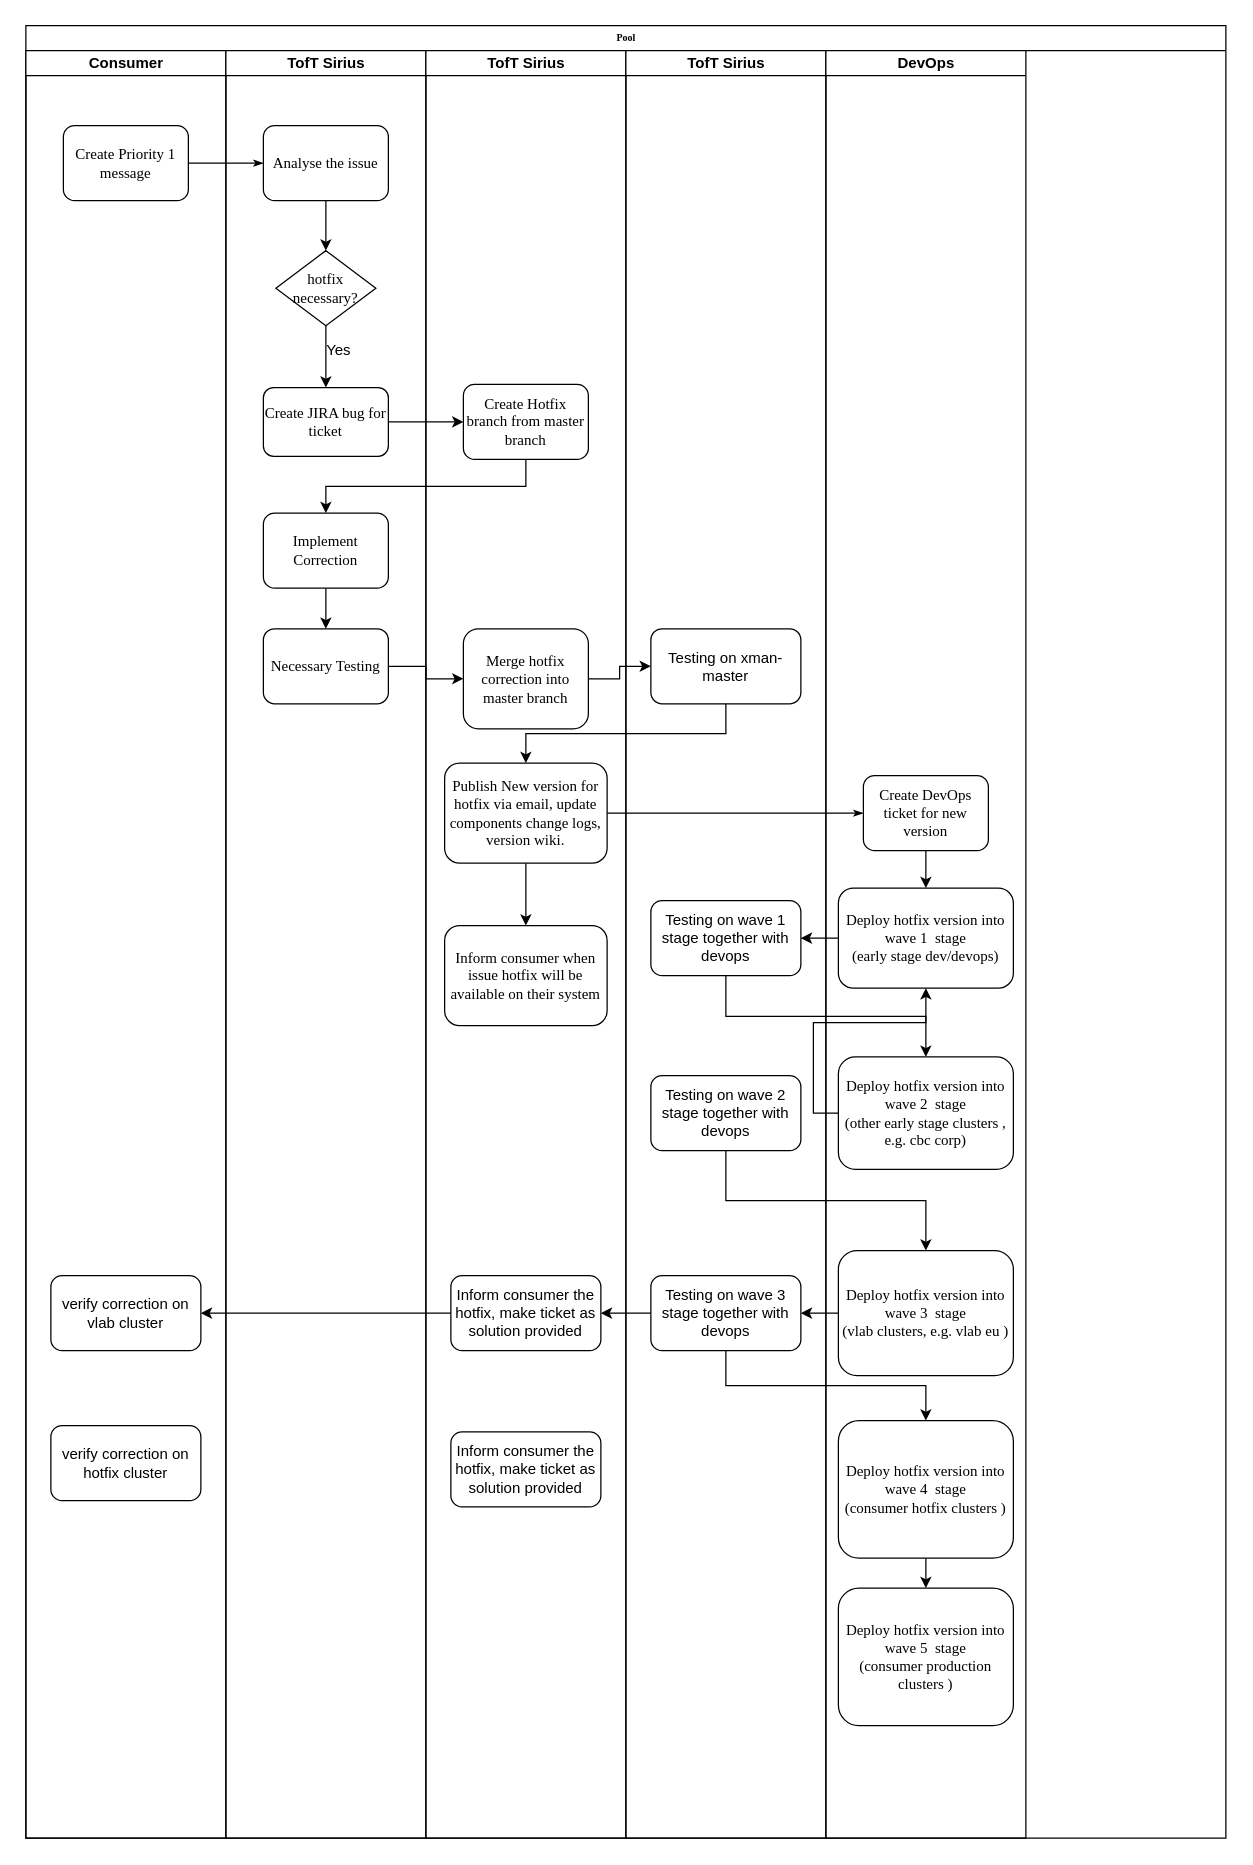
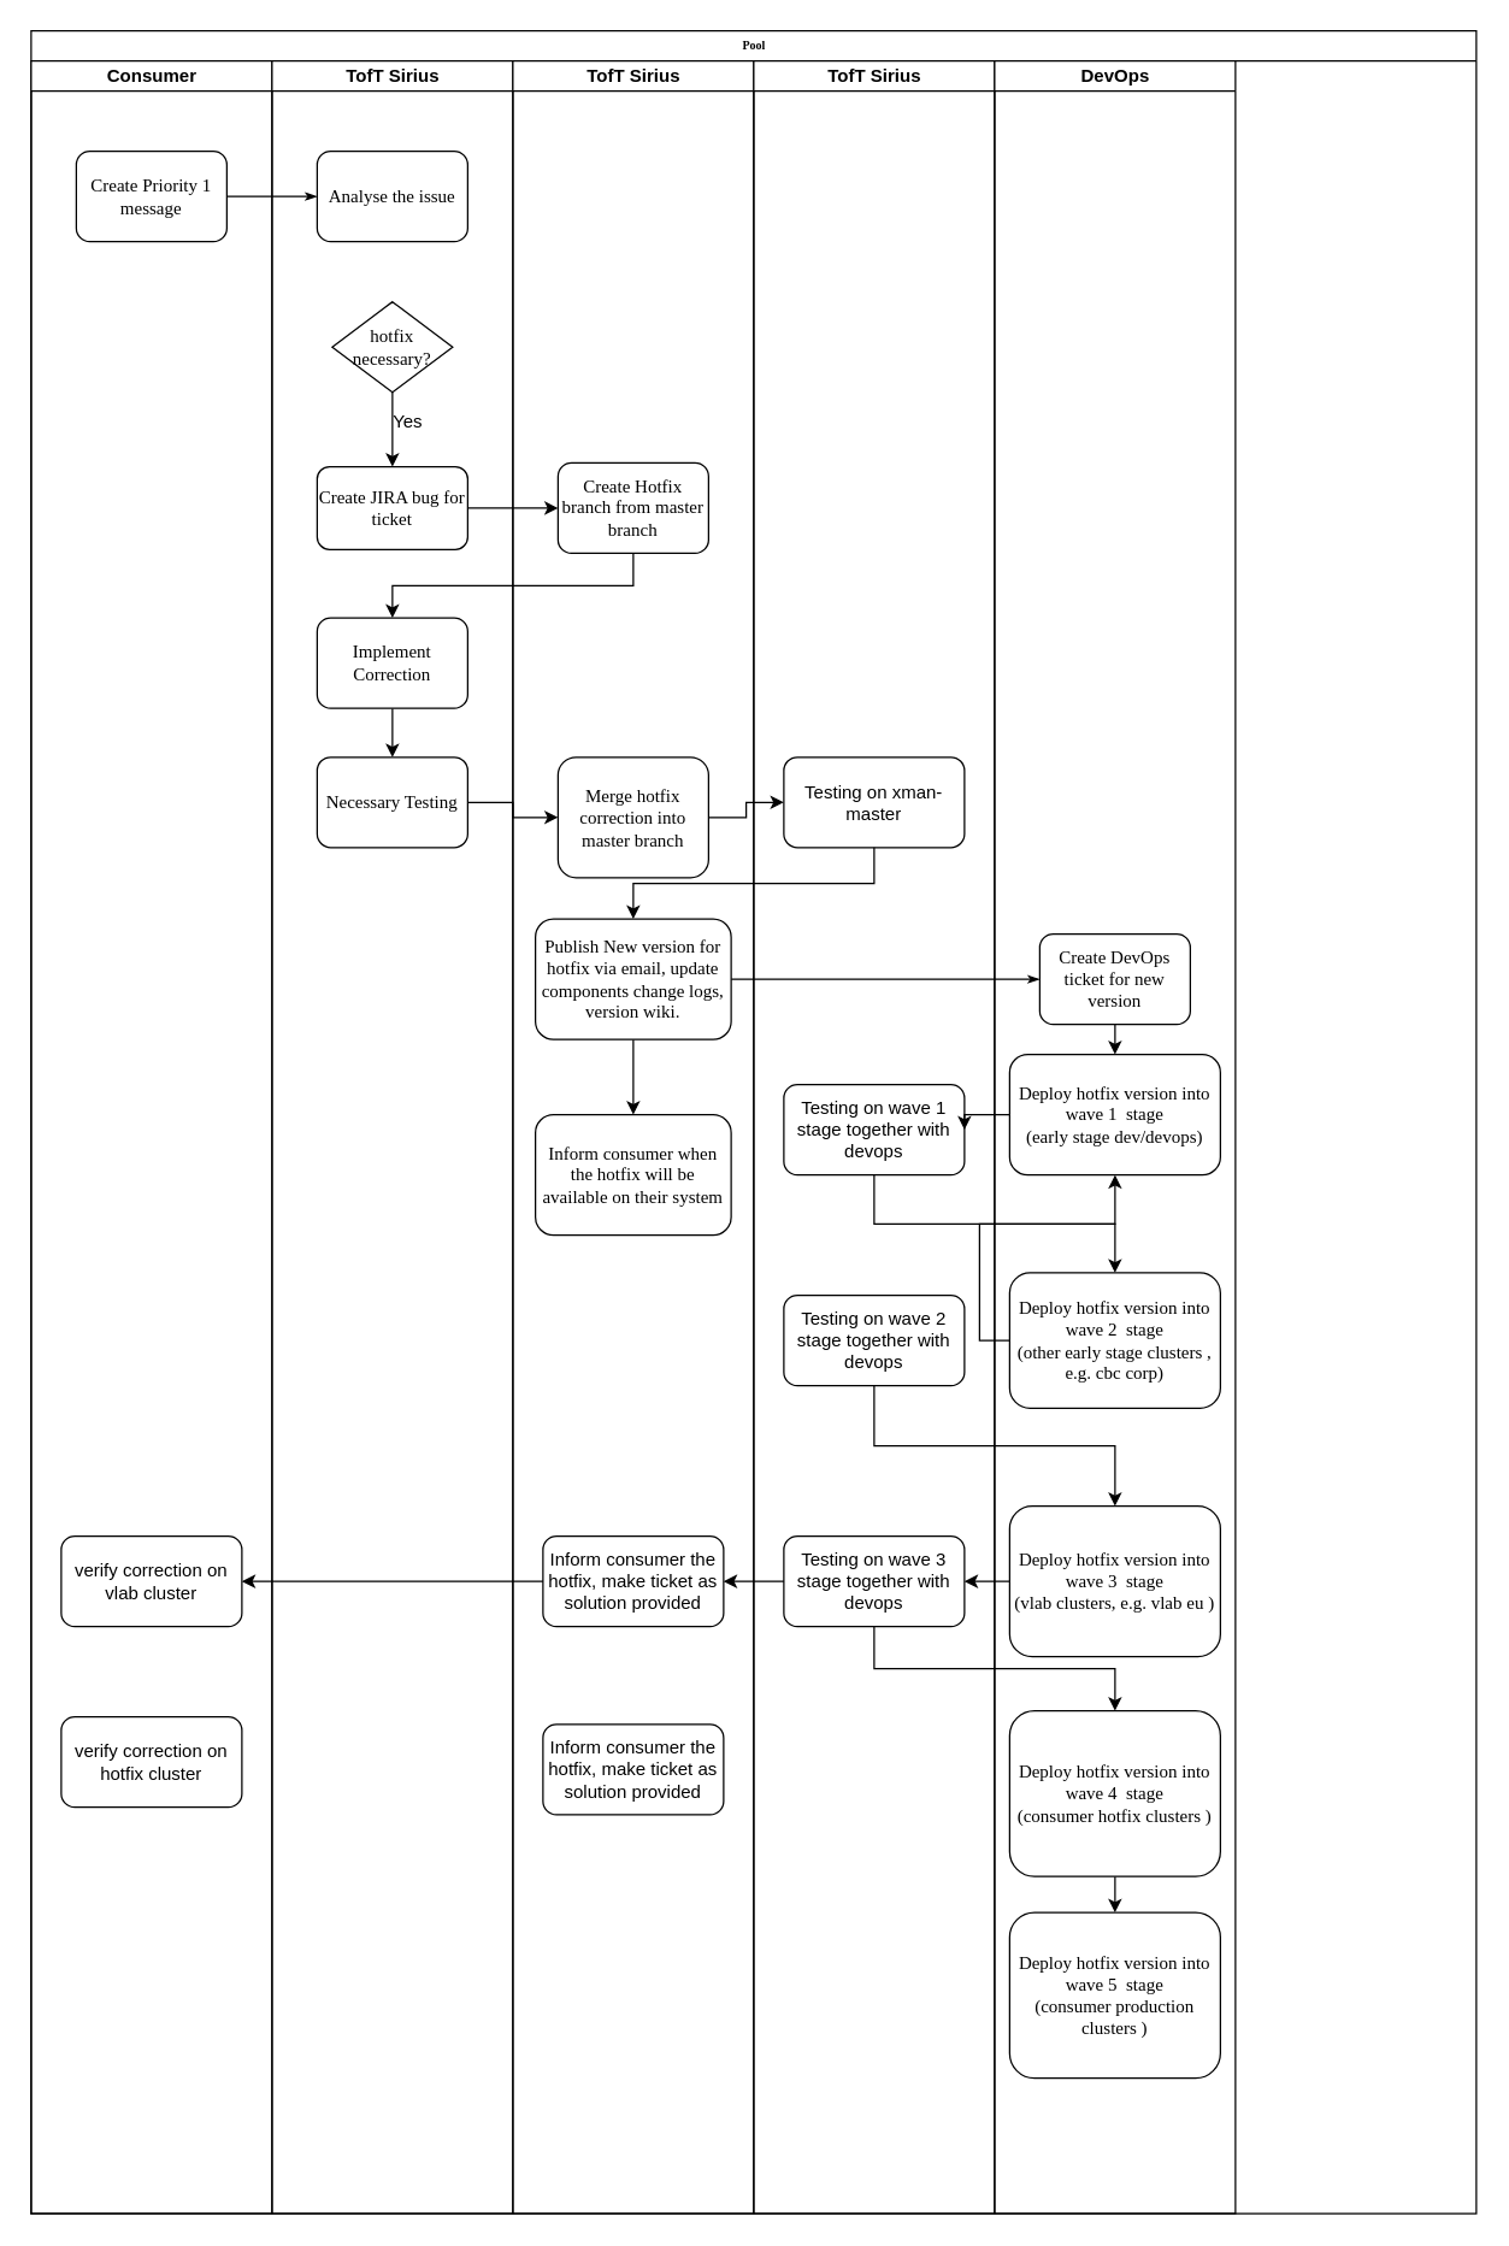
  <mxCell id="0" />
  <mxCell id="1" parent="0" />
  <mxCell id="2" value="Pool" style="swimlane;html=1;childLayout=stackLayout;startSize=20;rounded=0;shadow=0;labelBackgroundColor=none;strokeWidth=1;fontFamily=Verdana;fontSize=8;align=center;" parent="1" vertex="1"><mxGeometry x="20" y="20" width="960" height="1450" as="geometry" /></mxCell>
  <mxCell id="3" value="Consumer" style="swimlane;html=1;startSize=20;" parent="2" vertex="1"><mxGeometry y="20" width="160" height="1430" as="geometry" /></mxCell>
  <mxCell id="4" value="&lt;font style=&quot;font-size: 12px&quot;&gt;Create Priority 1 message&lt;/font&gt;" style="rounded=1;whiteSpace=wrap;html=1;shadow=0;labelBackgroundColor=none;strokeWidth=1;fontFamily=Verdana;fontSize=8;align=center;" parent="3" vertex="1"><mxGeometry x="30" y="60" width="100" height="60" as="geometry" /></mxCell>
  <mxCell id="5" value="verify correction on vlab cluster" style="rounded=1;whiteSpace=wrap;html=1;" vertex="1" parent="3"><mxGeometry x="20" y="980" width="120" height="60" as="geometry" /></mxCell>
  <mxCell id="6" value="verify correction on hotfix cluster" style="rounded=1;whiteSpace=wrap;html=1;" vertex="1" parent="3"><mxGeometry x="20" y="1100" width="120" height="60" as="geometry" /></mxCell>
  <mxCell id="7" style="edgeStyle=orthogonalEdgeStyle;rounded=1;html=1;labelBackgroundColor=none;startArrow=none;startFill=0;startSize=5;endArrow=classicThin;endFill=1;endSize=5;jettySize=auto;orthogonalLoop=1;strokeWidth=1;fontFamily=Verdana;fontSize=8;entryX=0;entryY=0.5;entryDx=0;entryDy=0;" parent="2" source="4" target="12" edge="1"><mxGeometry relative="1" as="geometry" /></mxCell>
  <mxCell id="8" style="edgeStyle=orthogonalEdgeStyle;rounded=1;html=1;labelBackgroundColor=none;startArrow=none;startFill=0;startSize=5;endArrow=classicThin;endFill=1;endSize=5;jettySize=auto;orthogonalLoop=1;strokeWidth=1;fontFamily=Verdana;fontSize=8;entryX=0;entryY=0.5;entryDx=0;entryDy=0;" parent="2" source="22" target="34" edge="1"><mxGeometry relative="1" as="geometry"><mxPoint x="510" y="610" as="targetPoint" /></mxGeometry></mxCell>
  <mxCell id="9" value="TofT Sirius" style="swimlane;html=1;startSize=20;" parent="2" vertex="1"><mxGeometry x="160" y="20" width="160" height="1430" as="geometry" /></mxCell>
  <mxCell id="10" value="&lt;font style=&quot;font-size: 12px&quot;&gt;Create JIRA bug for ticket&lt;/font&gt;" style="rounded=1;whiteSpace=wrap;html=1;shadow=0;labelBackgroundColor=none;strokeWidth=1;fontFamily=Verdana;fontSize=8;align=center;" parent="9" vertex="1"><mxGeometry x="30" y="269.5" width="100" height="55" as="geometry" /></mxCell>
- <mxCell id="11" style="edgeStyle=orthogonalEdgeStyle;rounded=0;orthogonalLoop=1;jettySize=auto;html=1;exitX=0.5;exitY=1;exitDx=0;exitDy=0;entryX=0.5;entryY=0;entryDx=0;entryDy=0;" edge="1" parent="9" source="12" target="14"><mxGeometry relative="1" as="geometry" /></mxCell>
  <mxCell id="12" value="&lt;font style=&quot;font-size: 12px&quot;&gt;Analyse the issue&lt;/font&gt;" style="rounded=1;whiteSpace=wrap;html=1;shadow=0;labelBackgroundColor=none;strokeWidth=1;fontFamily=Verdana;fontSize=8;align=center;" vertex="1" parent="9"><mxGeometry x="30" y="60" width="100" height="60" as="geometry" /></mxCell>
  <mxCell id="13" style="edgeStyle=orthogonalEdgeStyle;rounded=0;orthogonalLoop=1;jettySize=auto;html=1;exitX=0.5;exitY=1;exitDx=0;exitDy=0;entryX=0.5;entryY=0;entryDx=0;entryDy=0;" edge="1" parent="9" source="14" target="10"><mxGeometry relative="1" as="geometry" /></mxCell>
  <mxCell id="14" value="&lt;font style=&quot;font-size: 12px&quot;&gt;hotfix necessary?&lt;/font&gt;" style="rhombus;whiteSpace=wrap;html=1;rounded=0;shadow=0;labelBackgroundColor=none;strokeWidth=1;fontFamily=Verdana;fontSize=8;align=center;" vertex="1" parent="9"><mxGeometry x="40" y="160" width="80" height="60" as="geometry" /></mxCell>
  <mxCell id="15" value="Yes" style="text;html=1;resizable=0;autosize=1;align=center;verticalAlign=middle;points=[];fillColor=none;strokeColor=none;rounded=0;" vertex="1" parent="9"><mxGeometry x="70" y="230" width="40" height="20" as="geometry" /></mxCell>
  <mxCell id="16" style="edgeStyle=orthogonalEdgeStyle;rounded=0;orthogonalLoop=1;jettySize=auto;html=1;exitX=0.5;exitY=1;exitDx=0;exitDy=0;entryX=0.5;entryY=0;entryDx=0;entryDy=0;" edge="1" parent="9" source="17" target="18"><mxGeometry relative="1" as="geometry" /></mxCell>
  <mxCell id="17" value="&lt;font style=&quot;font-size: 12px&quot;&gt;Implement Correction&lt;/font&gt;" style="rounded=1;whiteSpace=wrap;html=1;shadow=0;labelBackgroundColor=none;strokeWidth=1;fontFamily=Verdana;fontSize=8;align=center;" vertex="1" parent="9"><mxGeometry x="30" y="370" width="100" height="60" as="geometry" /></mxCell>
  <mxCell id="18" value="&lt;font style=&quot;font-size: 12px&quot;&gt;Necessary Testing&lt;/font&gt;" style="rounded=1;whiteSpace=wrap;html=1;shadow=0;labelBackgroundColor=none;strokeWidth=1;fontFamily=Verdana;fontSize=8;align=center;" vertex="1" parent="9"><mxGeometry x="30" y="462.5" width="100" height="60" as="geometry" /></mxCell>
  <mxCell id="19" value="TofT Sirius" style="swimlane;html=1;startSize=20;" parent="2" vertex="1"><mxGeometry x="320" y="20" width="160" height="1430" as="geometry" /></mxCell>
  <mxCell id="20" value="&lt;font style=&quot;font-size: 12px&quot;&gt;Merge hotfix correction into master branch&lt;/font&gt;" style="rounded=1;whiteSpace=wrap;html=1;shadow=0;labelBackgroundColor=none;strokeWidth=1;fontFamily=Verdana;fontSize=8;align=center;" parent="19" vertex="1"><mxGeometry x="30" y="462.5" width="100" height="80" as="geometry" /></mxCell>
  <mxCell id="21" style="edgeStyle=orthogonalEdgeStyle;rounded=0;orthogonalLoop=1;jettySize=auto;html=1;exitX=0.5;exitY=1;exitDx=0;exitDy=0;entryX=0.5;entryY=0;entryDx=0;entryDy=0;" edge="1" parent="19" source="22" target="26"><mxGeometry relative="1" as="geometry" /></mxCell>
  <mxCell id="22" value="&lt;font style=&quot;font-size: 12px&quot;&gt;Publish New version for hotfix via email, update components change logs, version wiki.&lt;/font&gt;" style="rounded=1;whiteSpace=wrap;html=1;shadow=0;labelBackgroundColor=none;strokeWidth=1;fontFamily=Verdana;fontSize=8;align=center;" parent="19" vertex="1"><mxGeometry x="15" y="570" width="130" height="80" as="geometry" /></mxCell>
  <mxCell id="23" value="&lt;font style=&quot;font-size: 12px&quot;&gt;Create Hotfix branch from master branch&lt;/font&gt;" style="rounded=1;whiteSpace=wrap;html=1;shadow=0;labelBackgroundColor=none;strokeWidth=1;fontFamily=Verdana;fontSize=8;align=center;" parent="19" vertex="1"><mxGeometry x="30" y="267" width="100" height="60" as="geometry" /></mxCell>
  <mxCell id="24" value="Inform consumer the hotfix, make ticket as solution provided" style="rounded=1;whiteSpace=wrap;html=1;" vertex="1" parent="19"><mxGeometry x="20" y="980" width="120" height="60" as="geometry" /></mxCell>
  <mxCell id="25" value="Inform consumer the hotfix, make ticket as solution provided" style="rounded=1;whiteSpace=wrap;html=1;" vertex="1" parent="19"><mxGeometry x="20" y="1105" width="120" height="60" as="geometry" /></mxCell>
- <mxCell id="26" value="&lt;font style=&quot;font-size: 12px&quot;&gt;Inform consumer when issue hotfix will be available on their system&lt;/font&gt;" style="rounded=1;whiteSpace=wrap;html=1;shadow=0;labelBackgroundColor=none;strokeWidth=1;fontFamily=Verdana;fontSize=8;align=center;" vertex="1" parent="19"><mxGeometry x="15" y="700" width="130" height="80" as="geometry" /></mxCell>
+ <mxCell id="26" value="&lt;font style=&quot;font-size: 12px&quot;&gt;Inform consumer when the hotfix will be available on their system&lt;/font&gt;" style="rounded=1;whiteSpace=wrap;html=1;shadow=0;labelBackgroundColor=none;strokeWidth=1;fontFamily=Verdana;fontSize=8;align=center;" vertex="1" parent="19"><mxGeometry x="15" y="700" width="130" height="80" as="geometry" /></mxCell>
  <mxCell id="27" value="" style="edgeStyle=orthogonalEdgeStyle;rounded=0;orthogonalLoop=1;jettySize=auto;html=1;exitX=1;exitY=0.5;exitDx=0;exitDy=0;entryX=0;entryY=0.5;entryDx=0;entryDy=0;" edge="1" parent="2" source="10" target="23"><mxGeometry relative="1" as="geometry" /></mxCell>
  <mxCell id="28" value="TofT Sirius" style="swimlane;html=1;startSize=20;" parent="2" vertex="1"><mxGeometry x="480" y="20" width="160" height="1430" as="geometry" /></mxCell>
  <mxCell id="29" value="Testing on xman-master" style="rounded=1;whiteSpace=wrap;html=1;" vertex="1" parent="28"><mxGeometry x="20" y="462.5" width="120" height="60" as="geometry" /></mxCell>
  <mxCell id="30" value="Testing on wave 1 stage together with devops" style="rounded=1;whiteSpace=wrap;html=1;" vertex="1" parent="28"><mxGeometry x="20" y="680" width="120" height="60" as="geometry" /></mxCell>
  <mxCell id="31" value="Testing on wave 3 stage together with devops" style="rounded=1;whiteSpace=wrap;html=1;" vertex="1" parent="28"><mxGeometry x="20" y="980" width="120" height="60" as="geometry" /></mxCell>
  <mxCell id="32" value="DevOps" style="swimlane;html=1;startSize=20;" vertex="1" parent="2"><mxGeometry x="640" y="20" width="160" height="1430" as="geometry" /></mxCell>
  <mxCell id="33" style="edgeStyle=orthogonalEdgeStyle;rounded=0;orthogonalLoop=1;jettySize=auto;html=1;exitX=0.5;exitY=1;exitDx=0;exitDy=0;entryX=0.5;entryY=0;entryDx=0;entryDy=0;" edge="1" parent="32" source="34" target="35"><mxGeometry relative="1" as="geometry" /></mxCell>
  <mxCell id="34" value="&lt;font style=&quot;font-size: 12px&quot;&gt;Create DevOps ticket for new version&lt;/font&gt;" style="rounded=1;whiteSpace=wrap;html=1;shadow=0;labelBackgroundColor=none;strokeWidth=1;fontFamily=Verdana;fontSize=8;align=center;" vertex="1" parent="32"><mxGeometry x="30" y="580" width="100" height="60" as="geometry" /></mxCell>
- <mxCell id="35" value="&lt;font style=&quot;font-size: 12px&quot;&gt;Deploy hotfix version into wave 1&amp;nbsp; stage&lt;br&gt;&lt;/font&gt;&lt;font style=&quot;font-size: 12px&quot;&gt;(early stage dev/devops)&lt;/font&gt;" style="rounded=1;whiteSpace=wrap;html=1;shadow=0;labelBackgroundColor=none;strokeWidth=1;fontFamily=Verdana;fontSize=8;align=center;" vertex="1" parent="32"><mxGeometry x="10" y="670" width="140" height="80" as="geometry" /></mxCell>
+ <mxCell id="35" value="&lt;font style=&quot;font-size: 12px&quot;&gt;Deploy hotfix version into wave 1&amp;nbsp; stage&lt;br&gt;&lt;/font&gt;&lt;font style=&quot;font-size: 12px&quot;&gt;(early stage dev/devops)&lt;/font&gt;" style="rounded=1;whiteSpace=wrap;html=1;shadow=0;labelBackgroundColor=none;strokeWidth=1;fontFamily=Verdana;fontSize=8;align=center;" vertex="1" parent="32"><mxGeometry x="10" y="660" width="140" height="80" as="geometry" /></mxCell>
  <mxCell id="36" style="edgeStyle=orthogonalEdgeStyle;rounded=0;orthogonalLoop=1;jettySize=auto;html=1;exitX=0.5;exitY=1;exitDx=0;exitDy=0;" edge="1" parent="32" source="37" target="40"><mxGeometry relative="1" as="geometry"><mxPoint x="-80" y="935" as="sourcePoint" /></mxGeometry></mxCell>
  <mxCell id="37" value="Testing on wave 2 stage together with devops" style="rounded=1;whiteSpace=wrap;html=1;" vertex="1" parent="32"><mxGeometry x="-140" y="820" width="120" height="60" as="geometry" /></mxCell>
  <mxCell id="38" style="edgeStyle=orthogonalEdgeStyle;rounded=0;orthogonalLoop=1;jettySize=auto;html=1;exitX=0;exitY=0.5;exitDx=0;exitDy=0;" edge="1" parent="32" source="39" target="35"><mxGeometry relative="1" as="geometry" /></mxCell>
  <mxCell id="39" value="&lt;font style=&quot;font-size: 12px&quot;&gt;Deploy hotfix version into wave 2&amp;nbsp; stage&lt;br&gt;&lt;/font&gt;&lt;font style=&quot;font-size: 12px&quot;&gt;(other early stage clusters , e.g. cbc corp)&lt;/font&gt;" style="rounded=1;whiteSpace=wrap;html=1;shadow=0;labelBackgroundColor=none;strokeWidth=1;fontFamily=Verdana;fontSize=8;align=center;" vertex="1" parent="32"><mxGeometry x="10" y="805" width="140" height="90" as="geometry" /></mxCell>
  <mxCell id="40" value="&lt;font style=&quot;font-size: 12px&quot;&gt;Deploy hotfix version into wave 3&amp;nbsp; stage&lt;br&gt;&lt;/font&gt;&lt;font style=&quot;font-size: 12px&quot;&gt;(vlab clusters, e.g. vlab eu )&lt;/font&gt;" style="rounded=1;whiteSpace=wrap;html=1;shadow=0;labelBackgroundColor=none;strokeWidth=1;fontFamily=Verdana;fontSize=8;align=center;" vertex="1" parent="32"><mxGeometry x="10" y="960" width="140" height="100" as="geometry" /></mxCell>
  <mxCell id="41" style="edgeStyle=orthogonalEdgeStyle;rounded=0;orthogonalLoop=1;jettySize=auto;html=1;exitX=0.5;exitY=1;exitDx=0;exitDy=0;entryX=0.5;entryY=0;entryDx=0;entryDy=0;" edge="1" parent="32" source="42" target="43"><mxGeometry relative="1" as="geometry" /></mxCell>
  <mxCell id="42" value="&lt;font style=&quot;font-size: 12px&quot;&gt;Deploy hotfix version into wave 4&amp;nbsp; stage&lt;br&gt;&lt;/font&gt;&lt;font style=&quot;font-size: 12px&quot;&gt;(consumer hotfix clusters )&lt;/font&gt;" style="rounded=1;whiteSpace=wrap;html=1;shadow=0;labelBackgroundColor=none;strokeWidth=1;fontFamily=Verdana;fontSize=8;align=center;" vertex="1" parent="32"><mxGeometry x="10" y="1096" width="140" height="110" as="geometry" /></mxCell>
  <mxCell id="43" value="&lt;font style=&quot;font-size: 12px&quot;&gt;Deploy hotfix version into wave 5&amp;nbsp; stage&lt;br&gt;&lt;/font&gt;&lt;font style=&quot;font-size: 12px&quot;&gt;(consumer production clusters )&lt;/font&gt;" style="rounded=1;whiteSpace=wrap;html=1;shadow=0;labelBackgroundColor=none;strokeWidth=1;fontFamily=Verdana;fontSize=8;align=center;" vertex="1" parent="32"><mxGeometry x="10" y="1230" width="140" height="110" as="geometry" /></mxCell>
  <mxCell id="44" style="edgeStyle=orthogonalEdgeStyle;rounded=0;orthogonalLoop=1;jettySize=auto;html=1;exitX=0.5;exitY=1;exitDx=0;exitDy=0;entryX=0.5;entryY=0;entryDx=0;entryDy=0;" edge="1" parent="2" source="23" target="17"><mxGeometry relative="1" as="geometry" /></mxCell>
  <mxCell id="45" style="edgeStyle=orthogonalEdgeStyle;rounded=0;orthogonalLoop=1;jettySize=auto;html=1;exitX=1;exitY=0.5;exitDx=0;exitDy=0;entryX=0;entryY=0.5;entryDx=0;entryDy=0;" edge="1" parent="2" source="18" target="20"><mxGeometry relative="1" as="geometry" /></mxCell>
  <mxCell id="46" style="edgeStyle=orthogonalEdgeStyle;rounded=0;orthogonalLoop=1;jettySize=auto;html=1;exitX=1;exitY=0.5;exitDx=0;exitDy=0;entryX=0;entryY=0.5;entryDx=0;entryDy=0;" edge="1" parent="2" source="20" target="29"><mxGeometry relative="1" as="geometry" /></mxCell>
  <mxCell id="47" style="edgeStyle=orthogonalEdgeStyle;rounded=0;orthogonalLoop=1;jettySize=auto;html=1;exitX=0.5;exitY=1;exitDx=0;exitDy=0;entryX=0.5;entryY=0;entryDx=0;entryDy=0;" edge="1" parent="2" source="29" target="22"><mxGeometry relative="1" as="geometry" /></mxCell>
  <mxCell id="48" style="edgeStyle=orthogonalEdgeStyle;rounded=0;orthogonalLoop=1;jettySize=auto;html=1;exitX=0;exitY=0.5;exitDx=0;exitDy=0;entryX=1;entryY=0.5;entryDx=0;entryDy=0;" edge="1" parent="2" source="35" target="30"><mxGeometry relative="1" as="geometry" /></mxCell>
  <mxCell id="49" style="edgeStyle=orthogonalEdgeStyle;rounded=0;orthogonalLoop=1;jettySize=auto;html=1;exitX=0.5;exitY=1;exitDx=0;exitDy=0;entryX=0.5;entryY=0;entryDx=0;entryDy=0;" edge="1" parent="2" source="30" target="39"><mxGeometry relative="1" as="geometry" /></mxCell>
  <mxCell id="50" style="edgeStyle=orthogonalEdgeStyle;rounded=0;orthogonalLoop=1;jettySize=auto;html=1;exitX=0;exitY=0.5;exitDx=0;exitDy=0;entryX=1;entryY=0.5;entryDx=0;entryDy=0;" edge="1" parent="2" source="40" target="31"><mxGeometry relative="1" as="geometry" /></mxCell>
  <mxCell id="51" style="edgeStyle=orthogonalEdgeStyle;rounded=0;orthogonalLoop=1;jettySize=auto;html=1;exitX=0;exitY=0.5;exitDx=0;exitDy=0;" edge="1" parent="2" source="31" target="24"><mxGeometry relative="1" as="geometry" /></mxCell>
  <mxCell id="52" style="edgeStyle=orthogonalEdgeStyle;rounded=0;orthogonalLoop=1;jettySize=auto;html=1;exitX=0;exitY=0.5;exitDx=0;exitDy=0;entryX=1;entryY=0.5;entryDx=0;entryDy=0;" edge="1" parent="2" source="24" target="5"><mxGeometry relative="1" as="geometry" /></mxCell>
  <mxCell id="53" style="edgeStyle=orthogonalEdgeStyle;rounded=0;orthogonalLoop=1;jettySize=auto;html=1;exitX=0.5;exitY=1;exitDx=0;exitDy=0;" edge="1" parent="2" source="31" target="42"><mxGeometry relative="1" as="geometry" /></mxCell>
